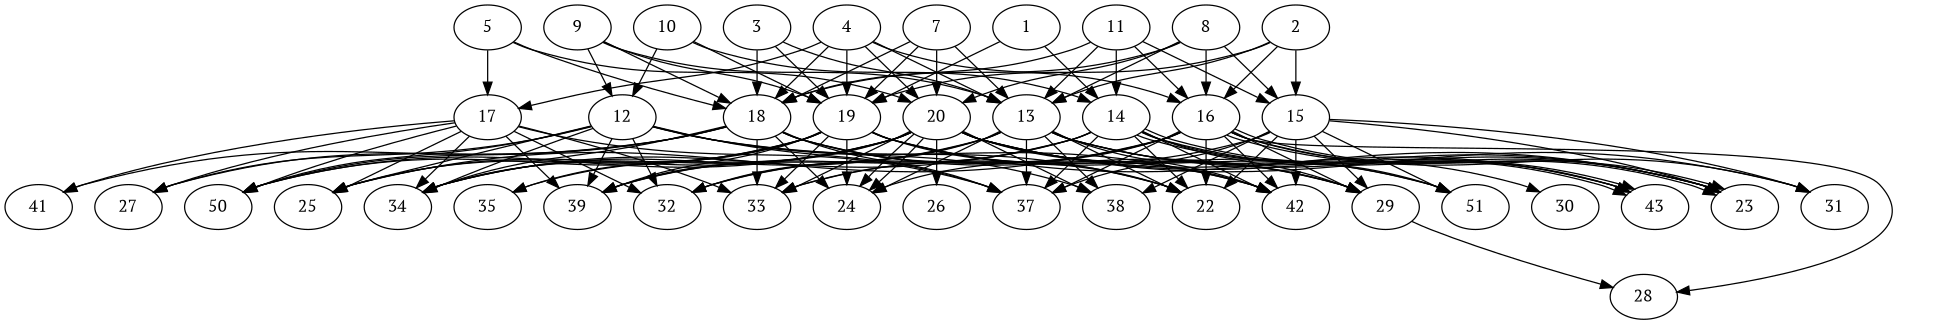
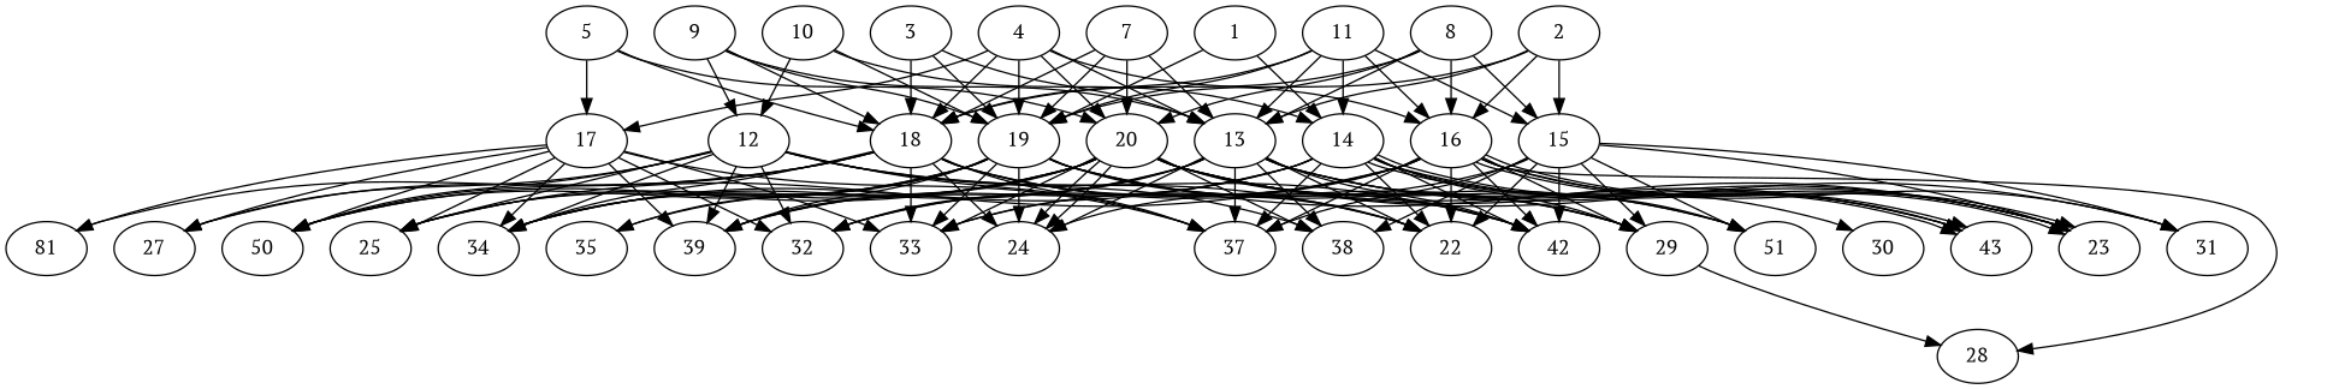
  digraph {
    fontname="PT Serif"
    node [alpha=0.19 fontname="PT Serif"]
    edge [fontname="PT Serif"]
    1 [expect_size=76412192109997968]
    14 [alpha=0.00 expect_size=3860863862767567]
    19 [alpha=0.20 expect_size=392394102784380]
    22 [alpha=0.10 expect_size=455786727992100928]
    32 [alpha=0.10 expect_size=35841810333061072]
    34 [alpha=0.10 expect_size=1230283468909532]
    37 [alpha=0.00 expect_size=415881897031547136]
    39 [alpha=0.10 expect_size=1691813349877389312]
    42 [alpha=0.17 expect_size=1901059659135824429056]
    23 [alpha=0.06 expect_size=21731524909714124]
    43 [alpha=0.14 expect_size=56274930261557248000]
    n12 [alpha=0.12 expect_size=9434441940275088 label=51]
    29 [alpha=0.14 expect_size=972031216280530]
    25 [alpha=0.03 expect_size=34899446197686524]
    n15 [alpha=0.05 expect_size=465649277257173824 label=50]
    24 [alpha=0.15 expect_size=33710295397263228]
    33 [alpha=0.05 expect_size=595583509111238557696]
    35 [expect_size=1781668896336041213952]
    28 [alpha=0.09 expect_size=1930394938340540416]
    2 [alpha=0.15 expect_size=122688532899803600]
    13 [alpha=0.03 expect_size=1092808130351133]
    15 [alpha=0.07 expect_size=13476799912746078]
    16 [expect_size=522347306372718133248]
    38 [alpha=0.08 expect_size=26886598811736604672]
    30 [alpha=0.05 expect_size=18495311006169204]
    31 [alpha=0.01 expect_size=49572204403872344]
    3 [alpha=0.01 expect_size=715998132578510976]
    18 [alpha=0.10 expect_size=480150907136541824]
    27 [alpha=0.13 expect_size=120605275315993837568]
-   41 [alpha=0.06 expect_size=62867161423117848]
+   41 [alpha=0.06 expect_size=62867161423117848 label=81]
    4 [expect_size=6447940662610339]
    17 [alpha=0.07 expect_size=2117586380652544000000]
    20 [alpha=0.12 expect_size=123847934606462418944]
-   26 [alpha=0.15 expect_size=521141640911940096]
    5 [alpha=0.14 expect_size=6306872107079796]
    7 [alpha=0.17 expect_size=1352859750421279801344]
    8 [alpha=0.08 expect_size=93778935334043648000]
    9 [alpha=0.11 expect_size=9458483339518920]
    12 [expect_size=20397645208609732]
    10 [alpha=0.17 expect_size=161326348454544277504]
    11 [alpha=0.09 expect_size=1016692147497217]
    1 -> 14
    1 -> 19
    14 -> 22
    14 -> 32
    14 -> 34
    14 -> 37
    14 -> 39
    14 -> 42
    14 -> 23
    14 -> 43
    14 -> 43
    14 -> n12
    14 -> 29
    19 -> 22
    19 -> 34
    19 -> 39
    19 -> 23
    19 -> n12
    19 -> 29
    19 -> 25
    19 -> n15
    19 -> 24
    19 -> 33
    19 -> 35
    29 -> 28
    2 -> 19
    2 -> 13
    2 -> 15
    2 -> 16
    13 -> 22
    13 -> 32
    13 -> 34
    13 -> 37
    13 -> 39
    13 -> 42
    13 -> 23
    13 -> 43
    13 -> 24
    13 -> 38
    13 -> 30
    15 -> 22
    15 -> 37
    15 -> 42
    15 -> 23
    15 -> n12
    15 -> 29
    15 -> 33
    15 -> 38
    15 -> 31
    16 -> 22
    16 -> 32
    16 -> 37
    16 -> 42
    16 -> 23
    16 -> 23
    16 -> 43
    16 -> 29
    16 -> 25
    16 -> 24
    16 -> 33
    16 -> 28
    16 -> 31
    3 -> 19
    3 -> 13
    3 -> 18
    18 -> 22
    18 -> 34
    18 -> 37
    18 -> 42
    18 -> 29
    18 -> n15
    18 -> 24
    18 -> 33
    18 -> 27
    18 -> 41
    4 -> 19
    4 -> 13
    4 -> 16
    4 -> 18
    4 -> 17
    4 -> 20
    17 -> 32
    17 -> 34
    17 -> 37
    17 -> 39
    17 -> 25
    17 -> n15
    17 -> 33
    17 -> 27
    17 -> 41
    20 -> 34
    20 -> 39
    20 -> 42
    20 -> 23
    20 -> 43
    20 -> n12
    20 -> 29
    20 -> 25
    20 -> n15
    20 -> 24
    20 -> 24
    20 -> 33
    20 -> 35
    20 -> 38
    20 -> 31
-   20 -> 26
    5 -> 18
    5 -> 17
    5 -> 20
    7 -> 19
    7 -> 13
    7 -> 18
    7 -> 20
    8 -> 13
    8 -> 15
    8 -> 16
    8 -> 18
    8 -> 20
    9 -> 19
    9 -> 13
    9 -> 18
    9 -> 12
    12 -> 22
    12 -> 32
    12 -> 34
    12 -> 37
    12 -> 39
    12 -> 42
    12 -> 25
    12 -> n15
    12 -> 38
    12 -> 27
    10 -> 14
    10 -> 19
    10 -> 12
    11 -> 14
+   11 -> 19
    11 -> 13
    11 -> 15
    11 -> 16
    11 -> 18
  }
